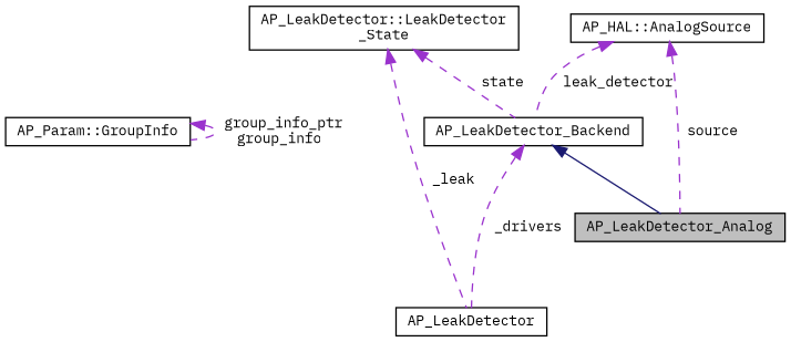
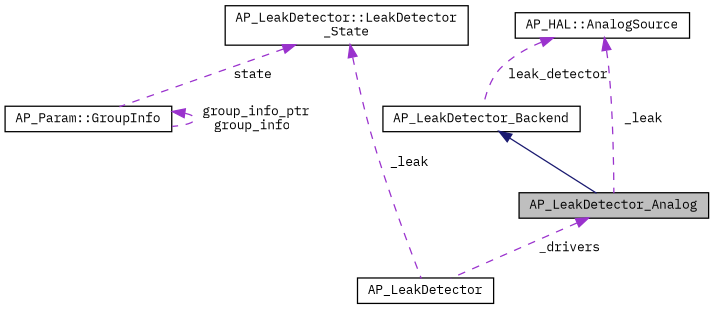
  digraph {
    fontname="IBM Plex Mono"
    node [color=black fillcolor=white fontname="IBM Plex Mono" fontsize=10 shape=record style=filled]
    edge [color=darkorchid3 dir=back fontname="IBM Plex Mono" fontsize=10 labelfontname=Helvetica labelfontsize=10 style=dashed]
    n1 [fillcolor=grey75 fontcolor=black height=0.2 label=AP_LeakDetector_Analog width=0.4]
    n2 [height=0.2 label=AP_LeakDetector_Backend width=0.4]
    n3 [height=0.2 label=AP_LeakDetector width=0.4]
    n4 [height=0.2 label="AP_LeakDetector::LeakDetector\l_State" width=0.4]
    n5 [height=0.2 label="AP_Param::GroupInfo" width=0.4]
    n6 [height=0.2 label="AP_HAL::AnalogSource" width=0.4]
    n2 -> n1 [color=midnightblue style=solid]
-   n2 -> n3 [label=" _drivers"]
-   n4 -> n2 [label=" state"]
+   n1 -> n3 [label=" _drivers"]
+   n4 -> n5 [label=" state"]
    n4 -> n3 [label=" _leak"]
    n5 -> n5 [label=" group_info_ptr\ngroup_info"]
-   n6 -> n1 [label=" source"]
+   n6 -> n1 [label=" _leak"]
    n6 -> n2 [label=" leak_detector"]
  }
